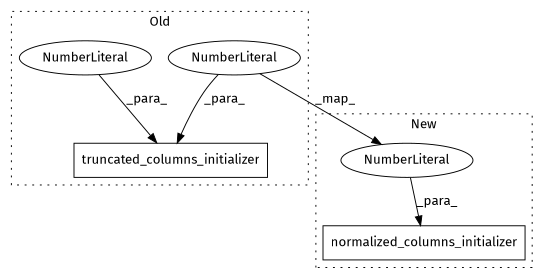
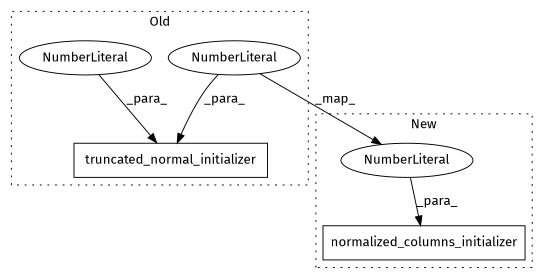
  digraph {
    fontname="Fira Sans"
    node [a=34 l=4 shape=ellipse fontname="Fira Sans"]
    edge [fontname="Fira Sans"]
-   n1 [a=32 l="29,1" label=truncated_columns_initializer s="2108,2145" shape=box]
+   n1 [a=32 l="29,1" label=truncated_normal_initializer s="2108,2145" shape=box]
    n2 [label=NumberLiteral s=2141]
    n3 [l=3 label=NumberLiteral s=2137]
    n4 [a=32 l="31,1" label=normalized_columns_initializer s="2097,2132" shape=box]
    n5 [label=NumberLiteral s=2128]
    subgraph cluster_1 {
      label=Old
      style=dotted
      n1
      n2
      n3
    }
    subgraph cluster_2 {
      label=New
      style=dotted
      n4
      n5
    }
    n2 -> n1 [label=_para_]
    n3 -> n1 [label=_para_]
    n3 -> n5 [label=_map_]
    n5 -> n4 [label=_para_]
  }
